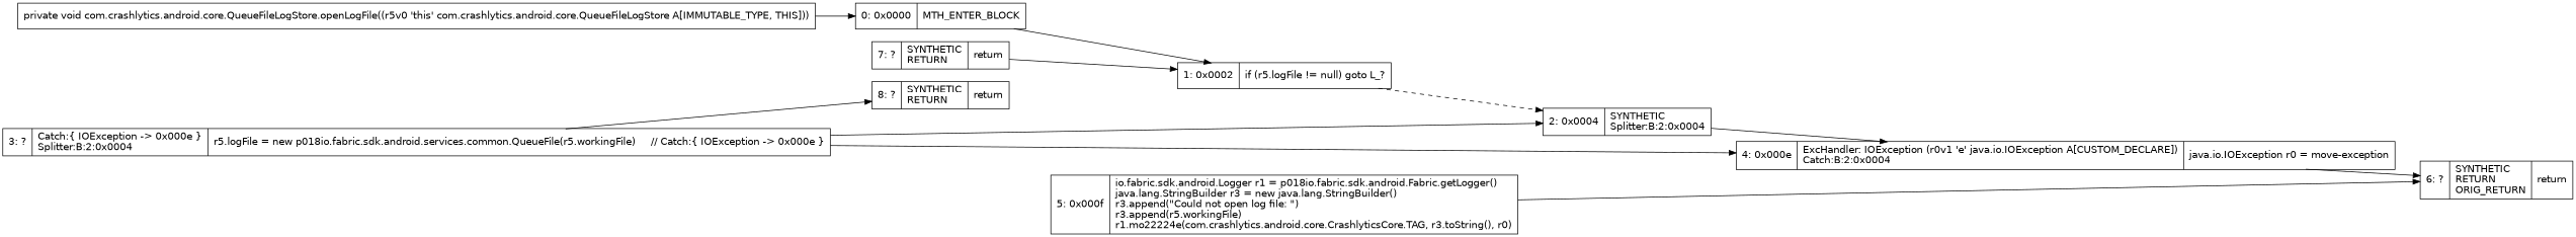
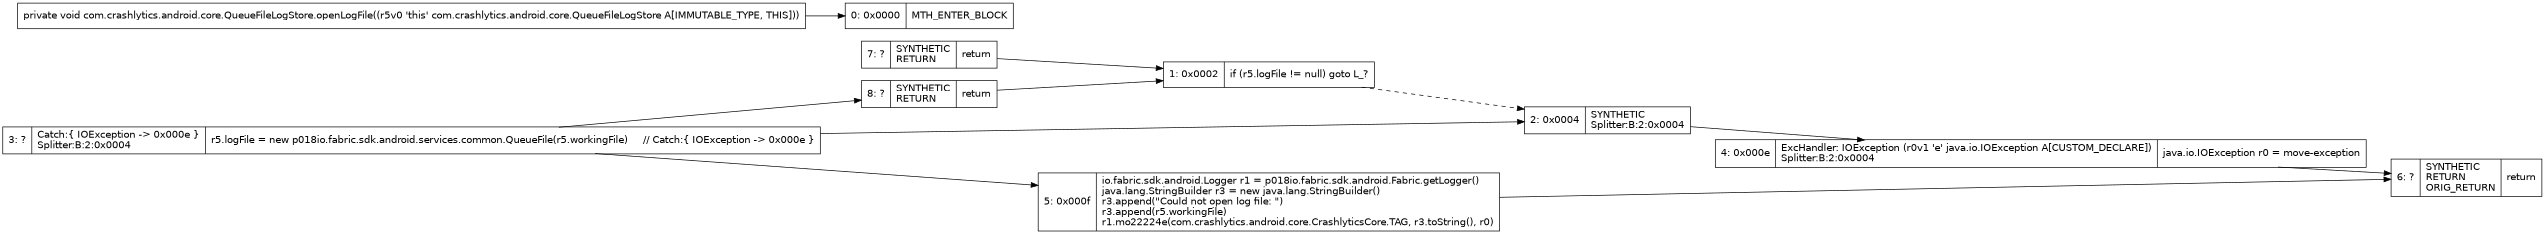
  digraph {
    fontname="DejaVu Sans"
    rankdir=LR
    node [fontname="DejaVu Sans" shape=record]
    edge [fontname="DejaVu Sans"]
    n1 [label="{0\:\ 0x0000|MTH_ENTER_BLOCK\l}"]
    n2 [label="{1\:\ 0x0002|if (r5.logFile != null) goto L_?\l}"]
    n3 [label="{2\:\ 0x0004|SYNTHETIC\lSplitter:B:2:0x0004\l}"]
-   n4 [label="{4\:\ 0x000e|ExcHandler: IOException (r0v1 'e' java.io.IOException A[CUSTOM_DECLARE])\lCatch:B:2:0x0004\l|java.io.IOException r0 = move\-exception\l}"]
+   n4 [label="{4\:\ 0x000e|ExcHandler: IOException (r0v1 'e' java.io.IOException A[CUSTOM_DECLARE])\lSplitter:B:2:0x0004\l|java.io.IOException r0 = move\-exception\l}"]
    n5 [label="{7\:\ ?|SYNTHETIC\lRETURN\l|return\l}"]
    n6 [label="{3\:\ ?|Catch:\{ IOException \-\> 0x000e \}\lSplitter:B:2:0x0004\l|r5.logFile = new p018io.fabric.sdk.android.services.common.QueueFile(r5.workingFile)     \/\/ Catch:\{ IOException \-\> 0x000e \}\l}"]
    n7 [label="{8\:\ ?|SYNTHETIC\lRETURN\l|return\l}"]
    n8 [label="{6\:\ ?|SYNTHETIC\lRETURN\lORIG_RETURN\l|return\l}"]
    n9 [label="{5\:\ 0x000f|io.fabric.sdk.android.Logger r1 = p018io.fabric.sdk.android.Fabric.getLogger()\ljava.lang.StringBuilder r3 = new java.lang.StringBuilder()\lr3.append(\"Could not open log file: \")\lr3.append(r5.workingFile)\lr1.mo22224e(com.crashlytics.android.core.CrashlyticsCore.TAG, r3.toString(), r0)\l}"]
    n10 [label="{private void com.crashlytics.android.core.QueueFileLogStore.openLogFile((r5v0 'this' com.crashlytics.android.core.QueueFileLogStore A[IMMUTABLE_TYPE, THIS])) }"]
-   n1 -> n2
+   n7 -> n2
    n2 -> n3 [style=dashed]
    n3 -> n4
    n4 -> n8
    n5 -> n2
    n6 -> n3
-   n6 -> n4
+   n6 -> n9
    n6 -> n7
    n9 -> n8
    n10 -> n1
  }
